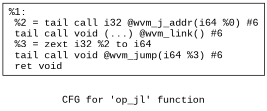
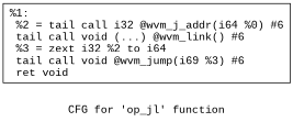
  digraph {
    label="CFG for 'op_jl' function"
    fontname="Liberation Mono"
-   n1 [label="{%1:\l  %2 = tail call i32 @wvm_j_addr(i64 %0) #6\l  tail call void (...) @wvm_link() #6\l  %3 = zext i32 %2 to i64\l  tail call void @wvm_jump(i64 %3) #6\l  ret void\l}" shape=record fontname="Liberation Mono"]
+   n1 [label="{%1:\l  %2 = tail call i32 @wvm_j_addr(i64 %0) #6\l  tail call void (...) @wvm_link() #6\l  %3 = zext i32 %2 to i64\l  tail call void @wvm_jump(i69 %3) #6\l  ret void\l}" shape=record fontname="Liberation Mono"]
  }
